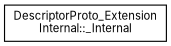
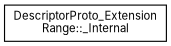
  digraph {
    rankdir=LR
    fontname=Inter
-   n1 [color=black fillcolor=white fontname=Inter fontsize=10 height=0.2 label="DescriptorProto_Extension\lInternal::_Internal" shape=record style=filled width=0.4]
+   n1 [color=black fillcolor=white fontname=Inter fontsize=10 height=0.2 label="DescriptorProto_Extension\lRange::_Internal" shape=record style=filled width=0.4]
  }
